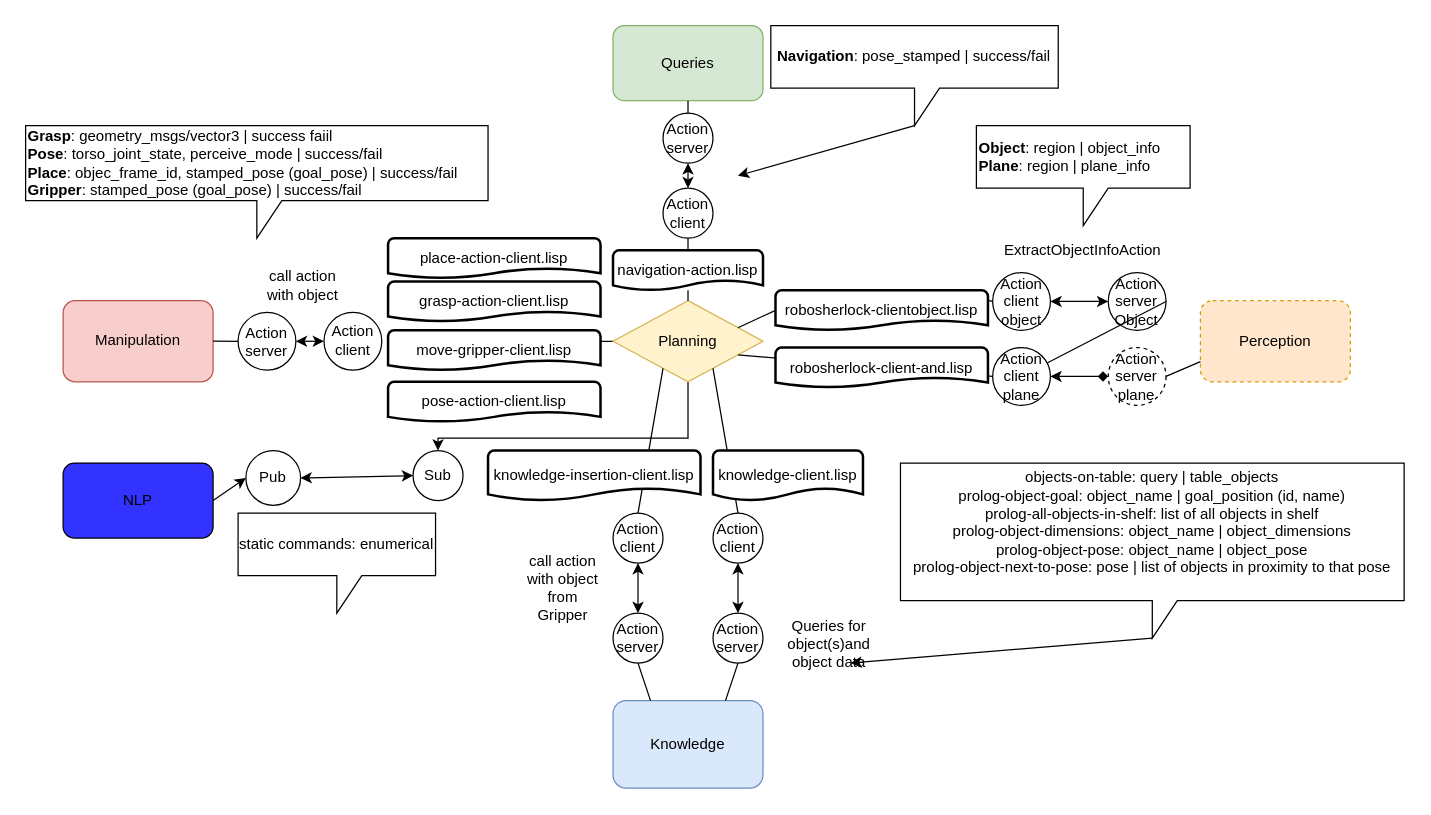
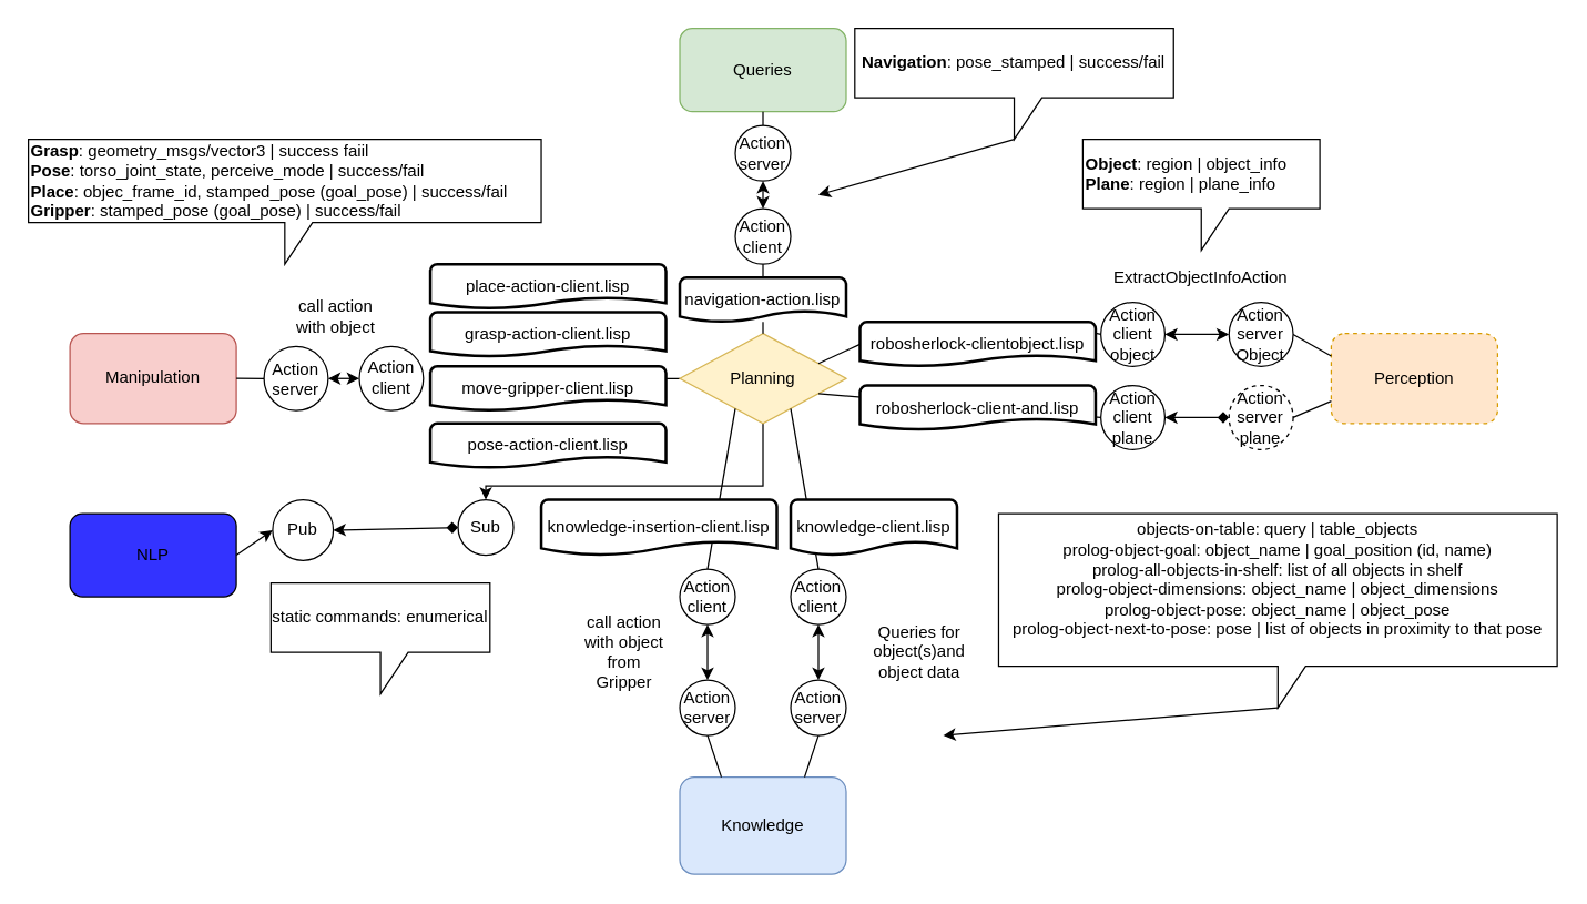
  <mxCell id="0" />
  <mxCell id="1" parent="0" />
  <mxCell id="2" style="edgeStyle=orthogonalEdgeStyle;rounded=0;orthogonalLoop=1;jettySize=auto;html=1;exitX=0;exitY=0.5;exitDx=0;exitDy=0;entryX=0;entryY=0.25;entryDx=0;entryDy=0;entryPerimeter=0;" edge="1" parent="1" source="4" target="50"><mxGeometry relative="1" as="geometry"><Array as="points"><mxPoint x="470" y="273" /><mxPoint x="290" y="272" /></Array></mxGeometry></mxCell>
  <mxCell id="3" style="edgeStyle=orthogonalEdgeStyle;rounded=0;orthogonalLoop=1;jettySize=auto;html=1;exitX=0.5;exitY=1;exitDx=0;exitDy=0;entryX=0.5;entryY=0;entryDx=0;entryDy=0;" edge="1" parent="1" source="4" target="61"><mxGeometry relative="1" as="geometry"><Array as="points"><mxPoint x="550" y="350" /></Array></mxGeometry></mxCell>
  <mxCell id="4" value="Planning" style="rhombus;whiteSpace=wrap;html=1;fillColor=#fff2cc;strokeColor=#d6b656;" parent="1" vertex="1"><mxGeometry x="490" y="240" width="120" height="65" as="geometry" /></mxCell>
  <mxCell id="5" value="Perception" style="rounded=1;whiteSpace=wrap;html=1;fillColor=#ffe6cc;strokeColor=#d79b00;dashed=1;" parent="1" vertex="1"><mxGeometry x="960" y="240.01" width="120" height="65" as="geometry" /></mxCell>
  <mxCell id="6" value="Knowledge" style="rounded=1;whiteSpace=wrap;html=1;fillColor=#dae8fc;strokeColor=#6c8ebf;" parent="1" vertex="1"><mxGeometry x="490" y="560" width="120" height="70" as="geometry" /></mxCell>
  <mxCell id="7" value="Manipulation" style="rounded=1;whiteSpace=wrap;html=1;fillColor=#f8cecc;strokeColor=#b85450;" parent="1" vertex="1"><mxGeometry x="50" y="239.99" width="120" height="65" as="geometry" /></mxCell>
  <mxCell id="8" value="Queries" style="rounded=1;whiteSpace=wrap;html=1;fillColor=#d5e8d4;strokeColor=#82b366;" parent="1" vertex="1"><mxGeometry x="490" y="20" width="120" height="60" as="geometry" /></mxCell>
  <mxCell id="9" value="Action&lt;br&gt;server" style="ellipse;whiteSpace=wrap;html=1;aspect=fixed;" parent="1" vertex="1"><mxGeometry x="190" y="249.38" width="46.25" height="46.25" as="geometry" /></mxCell>
  <mxCell id="10" value="Action&lt;br&gt;client" style="ellipse;whiteSpace=wrap;html=1;aspect=fixed;" parent="1" vertex="1"><mxGeometry x="258.75" y="249.37" width="46.25" height="46.25" as="geometry" /></mxCell>
  <mxCell id="11" value="" style="endArrow=classic;startArrow=classic;html=1;exitX=1;exitY=0.5;exitDx=0;exitDy=0;entryX=0;entryY=0.5;entryDx=0;entryDy=0;" parent="1" source="9" target="10" edge="1"><mxGeometry width="50" height="50" relative="1" as="geometry"><mxPoint x="250" y="350" as="sourcePoint" /><mxPoint x="300" y="300" as="targetPoint" /><Array as="points" /></mxGeometry></mxCell>
  <mxCell id="12" value="" style="endArrow=none;html=1;entryX=0;entryY=0.5;entryDx=0;entryDy=0;exitX=1;exitY=0.5;exitDx=0;exitDy=0;" parent="1" source="7" target="9" edge="1"><mxGeometry width="50" height="50" relative="1" as="geometry"><mxPoint x="260" y="340" as="sourcePoint" /><mxPoint x="310" y="290" as="targetPoint" /></mxGeometry></mxCell>
  <mxCell id="13" value="Action&lt;br&gt;server" style="ellipse;whiteSpace=wrap;html=1;aspect=fixed;direction=south;" parent="1" vertex="1"><mxGeometry x="490" y="490" width="40" height="40" as="geometry" /></mxCell>
  <mxCell id="14" value="" style="endArrow=classic;startArrow=classic;html=1;entryX=0.5;entryY=1;entryDx=0;entryDy=0;" parent="1" source="13" target="15" edge="1"><mxGeometry width="50" height="50" relative="1" as="geometry"><mxPoint x="465" y="580.62" as="sourcePoint" /><mxPoint x="595" y="503.125" as="targetPoint" /><Array as="points" /></mxGeometry></mxCell>
  <mxCell id="15" value="Action&lt;br&gt;client" style="ellipse;whiteSpace=wrap;html=1;aspect=fixed;" parent="1" vertex="1"><mxGeometry x="490" y="410" width="40" height="40" as="geometry" /></mxCell>
  <mxCell id="16" value="" style="endArrow=none;html=1;exitX=0.25;exitY=1;exitDx=0;exitDy=0;entryX=0.5;entryY=0;entryDx=0;entryDy=0;" parent="1" source="4" target="15" edge="1"><mxGeometry width="50" height="50" relative="1" as="geometry"><mxPoint x="466.25" y="282.505" as="sourcePoint" /><mxPoint x="500" y="282.5" as="targetPoint" /><Array as="points" /></mxGeometry></mxCell>
  <mxCell id="17" value="" style="endArrow=none;html=1;entryX=1;entryY=0.5;entryDx=0;entryDy=0;exitX=0.25;exitY=0;exitDx=0;exitDy=0;" parent="1" source="6" target="13" edge="1"><mxGeometry width="50" height="50" relative="1" as="geometry"><mxPoint x="410" y="560" as="sourcePoint" /><mxPoint x="460" y="510" as="targetPoint" /></mxGeometry></mxCell>
  <mxCell id="18" value="Action&lt;br&gt;&lt;div&gt;client&lt;br&gt;object&lt;br&gt;&lt;/div&gt;" style="ellipse;whiteSpace=wrap;html=1;aspect=fixed;" parent="1" vertex="1"><mxGeometry x="793.75" y="217.51" width="46.25" height="46.25" as="geometry" /></mxCell>
  <mxCell id="19" value="Action&lt;br&gt;server&lt;br&gt;Object" style="ellipse;whiteSpace=wrap;html=1;aspect=fixed;" parent="1" vertex="1"><mxGeometry x="886.25" y="217.51" width="46.25" height="46.25" as="geometry" /></mxCell>
  <mxCell id="20" value="" style="endArrow=none;html=1;exitX=1;exitY=0.25;exitDx=0;exitDy=0;entryX=0;entryY=0.5;entryDx=0;entryDy=0;" parent="1" source="44" target="18" edge="1"><mxGeometry width="50" height="50" relative="1" as="geometry"><mxPoint x="660" y="390" as="sourcePoint" /><mxPoint x="710" y="340" as="targetPoint" /></mxGeometry></mxCell>
- <mxCell id="21" value="" style="endArrow=none;html=1;exitX=1;exitY=0.5;exitDx=0;exitDy=0;" parent="1" source="19" target="23" edge="1"><mxGeometry width="50" height="50" relative="1" as="geometry"><mxPoint x="860" y="367.51" as="sourcePoint" /><mxPoint x="920" y="253.76" as="targetPoint" /></mxGeometry></mxCell>
+ <mxCell id="21" value="" style="endArrow=none;html=1;entryX=0;entryY=0.25;entryDx=0;entryDy=0;exitX=1;exitY=0.5;exitDx=0;exitDy=0;" parent="1" source="19" target="5" edge="1"><mxGeometry width="50" height="50" relative="1" as="geometry"><mxPoint x="860" y="367.51" as="sourcePoint" /><mxPoint x="920" y="253.76" as="targetPoint" /></mxGeometry></mxCell>
  <mxCell id="22" value="" style="endArrow=classic;startArrow=classic;html=1;entryX=0;entryY=0.5;entryDx=0;entryDy=0;exitX=1;exitY=0.5;exitDx=0;exitDy=0;" parent="1" source="18" target="19" edge="1"><mxGeometry width="50" height="50" relative="1" as="geometry"><mxPoint x="780" y="337.51" as="sourcePoint" /><mxPoint x="830" y="287.51" as="targetPoint" /></mxGeometry></mxCell>
  <mxCell id="23" value="Action&lt;br&gt;&lt;div&gt;client&lt;/div&gt;&lt;div&gt;plane&lt;br&gt;&lt;/div&gt;" style="ellipse;whiteSpace=wrap;html=1;aspect=fixed;" parent="1" vertex="1"><mxGeometry x="793.75" y="277.51" width="46.25" height="46.25" as="geometry" /></mxCell>
  <mxCell id="24" value="Action&lt;br&gt;server&lt;br&gt;plane" style="ellipse;whiteSpace=wrap;html=1;aspect=fixed;dashed=1;" parent="1" vertex="1"><mxGeometry x="886.25" y="277.51" width="46.25" height="46.25" as="geometry" /></mxCell>
  <mxCell id="25" value="" style="endArrow=none;html=1;exitX=1;exitY=0.75;exitDx=0;exitDy=0;entryX=0;entryY=0.5;entryDx=0;entryDy=0;" parent="1" source="4" target="23" edge="1"><mxGeometry width="50" height="50" relative="1" as="geometry"><mxPoint x="660" y="410" as="sourcePoint" /><mxPoint x="710" y="360" as="targetPoint" /></mxGeometry></mxCell>
  <mxCell id="26" value="" style="endArrow=none;html=1;entryX=0;entryY=0.75;entryDx=0;entryDy=0;exitX=1;exitY=0.5;exitDx=0;exitDy=0;" parent="1" source="24" target="5" edge="1"><mxGeometry width="50" height="50" relative="1" as="geometry"><mxPoint x="840" y="397.51" as="sourcePoint" /><mxPoint x="920" y="286.26" as="targetPoint" /></mxGeometry></mxCell>
  <mxCell id="27" value="" style="endArrow=diamond;startArrow=classic;html=1;exitX=1;exitY=0.5;exitDx=0;exitDy=0;entryX=0;entryY=0.5;entryDx=0;entryDy=0;" parent="1" source="23" target="24" edge="1"><mxGeometry width="50" height="50" relative="1" as="geometry"><mxPoint x="810" y="427.51" as="sourcePoint" /><mxPoint x="860" y="377.51" as="targetPoint" /></mxGeometry></mxCell>
  <mxCell id="28" value="Action&lt;br&gt;client" style="ellipse;whiteSpace=wrap;html=1;aspect=fixed;" parent="1" vertex="1"><mxGeometry x="530" y="150" width="40" height="40" as="geometry" /></mxCell>
  <mxCell id="29" value="Action&lt;br&gt;server" style="ellipse;whiteSpace=wrap;html=1;aspect=fixed;direction=south;" parent="1" vertex="1"><mxGeometry x="530" y="90" width="40" height="40" as="geometry" /></mxCell>
  <mxCell id="30" value="" style="endArrow=none;html=1;exitX=0.5;exitY=0;exitDx=0;exitDy=0;entryX=0.5;entryY=1;entryDx=0;entryDy=0;" parent="1" source="47" target="28" edge="1"><mxGeometry width="50" height="50" relative="1" as="geometry"><mxPoint x="470" y="200" as="sourcePoint" /><mxPoint x="520" y="150" as="targetPoint" /></mxGeometry></mxCell>
  <mxCell id="31" value="" style="endArrow=none;html=1;entryX=0.5;entryY=1;entryDx=0;entryDy=0;exitX=0;exitY=0.5;exitDx=0;exitDy=0;" parent="1" source="29" target="8" edge="1"><mxGeometry width="50" height="50" relative="1" as="geometry"><mxPoint x="470" y="170" as="sourcePoint" /><mxPoint x="520" y="120" as="targetPoint" /></mxGeometry></mxCell>
  <mxCell id="32" value="" style="endArrow=classic;startArrow=classic;html=1;entryX=1;entryY=0.5;entryDx=0;entryDy=0;exitX=0.5;exitY=0;exitDx=0;exitDy=0;" parent="1" source="28" target="29" edge="1"><mxGeometry width="50" height="50" relative="1" as="geometry"><mxPoint x="460" y="190" as="sourcePoint" /><mxPoint x="510" y="140" as="targetPoint" /></mxGeometry></mxCell>
  <mxCell id="33" value="call action with object" style="text;html=1;strokeColor=none;fillColor=none;align=center;verticalAlign=middle;whiteSpace=wrap;rounded=0;" parent="1" vertex="1"><mxGeometry x="210" y="217.51" width="63.75" height="20" as="geometry" /></mxCell>
  <mxCell id="34" value="ExtractObjectInfoAction" style="text;html=1;strokeColor=none;fillColor=none;align=center;verticalAlign=middle;whiteSpace=wrap;rounded=0;" parent="1" vertex="1"><mxGeometry x="846.25" y="190" width="40" height="20" as="geometry" /></mxCell>
  <mxCell id="35" value="call action with object from Gripper" style="text;html=1;strokeColor=none;fillColor=none;align=center;verticalAlign=middle;whiteSpace=wrap;rounded=0;" parent="1" vertex="1"><mxGeometry x="420" y="460" width="60" height="20" as="geometry" /></mxCell>
- <mxCell id="36" value="Queries for object(s)and object data" style="text;html=1;strokeColor=none;fillColor=none;align=center;verticalAlign=middle;whiteSpace=wrap;rounded=0;" parent="1" vertex="1"><mxGeometry x="623.13" y="505" width="80" height="20" as="geometry" /></mxCell>
+ <mxCell id="36" value="Queries for object(s)and object data" style="text;html=1;strokeColor=none;fillColor=none;align=center;verticalAlign=middle;whiteSpace=wrap;rounded=0;" parent="1" vertex="1"><mxGeometry x="623.13" y="460" width="80" height="20" as="geometry" /></mxCell>
  <mxCell id="37" value="Action&lt;br&gt;client" style="ellipse;whiteSpace=wrap;html=1;aspect=fixed;" parent="1" vertex="1"><mxGeometry x="570" y="410" width="40" height="40" as="geometry" /></mxCell>
  <mxCell id="38" value="Action&lt;br&gt;server" style="ellipse;whiteSpace=wrap;html=1;aspect=fixed;direction=south;" parent="1" vertex="1"><mxGeometry x="570" y="490" width="40" height="40" as="geometry" /></mxCell>
  <mxCell id="39" value="" style="endArrow=classic;startArrow=classic;html=1;entryX=0.5;entryY=1;entryDx=0;entryDy=0;exitX=0;exitY=0.5;exitDx=0;exitDy=0;" parent="1" source="38" target="37" edge="1"><mxGeometry width="50" height="50" relative="1" as="geometry"><mxPoint x="270" y="560" as="sourcePoint" /><mxPoint x="320" y="510" as="targetPoint" /></mxGeometry></mxCell>
  <mxCell id="40" value="" style="endArrow=none;html=1;entryX=1;entryY=0.5;entryDx=0;entryDy=0;exitX=0.75;exitY=0;exitDx=0;exitDy=0;" parent="1" source="6" target="38" edge="1"><mxGeometry width="50" height="50" relative="1" as="geometry"><mxPoint x="360" y="610" as="sourcePoint" /><mxPoint x="410" y="560" as="targetPoint" /></mxGeometry></mxCell>
  <mxCell id="41" value="" style="endArrow=none;html=1;entryX=0.75;entryY=1;entryDx=0;entryDy=0;exitX=0.5;exitY=0;exitDx=0;exitDy=0;" parent="1" source="37" target="4" edge="1"><mxGeometry width="50" height="50" relative="1" as="geometry"><mxPoint x="590" y="410" as="sourcePoint" /><mxPoint x="580" y="305" as="targetPoint" /></mxGeometry></mxCell>
  <mxCell id="42" value="knowledge-client.lisp" style="strokeWidth=2;html=1;shape=mxgraph.flowchart.document2;whiteSpace=wrap;size=0.25;" parent="1" vertex="1"><mxGeometry x="570" y="360" width="120" height="40" as="geometry" /></mxCell>
  <mxCell id="43" value="knowledge-insertion-client.lisp" style="strokeWidth=2;html=1;shape=mxgraph.flowchart.document2;whiteSpace=wrap;size=0.25;" parent="1" vertex="1"><mxGeometry x="390" y="360" width="170" height="40" as="geometry" /></mxCell>
  <mxCell id="44" value="&lt;div&gt;robosherlock-clientobject.lisp&lt;/div&gt;" style="strokeWidth=2;html=1;shape=mxgraph.flowchart.document2;whiteSpace=wrap;size=0.25;" parent="1" vertex="1"><mxGeometry x="620" y="231.76" width="170" height="32" as="geometry" /></mxCell>
  <mxCell id="45" value="" style="endArrow=none;html=1;exitX=1;exitY=0.25;exitDx=0;exitDy=0;entryX=0;entryY=0.5;entryDx=0;entryDy=0;" parent="1" source="4" target="44" edge="1"><mxGeometry width="50" height="50" relative="1" as="geometry"><mxPoint x="610" y="256.25" as="sourcePoint" /><mxPoint x="793.75" y="240.635" as="targetPoint" /></mxGeometry></mxCell>
  <mxCell id="46" value="&lt;div&gt;robosherlock-client-and.lisp&lt;/div&gt;" style="strokeWidth=2;html=1;shape=mxgraph.flowchart.document2;whiteSpace=wrap;size=0.25;" parent="1" vertex="1"><mxGeometry x="620" y="277.51" width="170" height="32" as="geometry" /></mxCell>
  <mxCell id="47" value="&lt;div&gt;navigation-action.lisp&lt;/div&gt;" style="strokeWidth=2;html=1;shape=mxgraph.flowchart.document2;whiteSpace=wrap;size=0.25;" parent="1" vertex="1"><mxGeometry x="490" y="199.76" width="120" height="32" as="geometry" /></mxCell>
  <mxCell id="48" value="" style="endArrow=none;html=1;exitX=0.5;exitY=0;exitDx=0;exitDy=0;entryX=0.5;entryY=1;entryDx=0;entryDy=0;" parent="1" source="4" target="47" edge="1"><mxGeometry width="50" height="50" relative="1" as="geometry"><mxPoint x="550" y="240" as="sourcePoint" /><mxPoint x="550" y="190" as="targetPoint" /></mxGeometry></mxCell>
  <mxCell id="49" value="&lt;div&gt;place-action-client.lisp&lt;/div&gt;" style="strokeWidth=2;html=1;shape=mxgraph.flowchart.document2;whiteSpace=wrap;size=0.25;" parent="1" vertex="1"><mxGeometry x="310" y="190" width="170" height="32" as="geometry" /></mxCell>
  <mxCell id="50" value="&lt;div&gt;move-gripper-client.lisp&lt;/div&gt;" style="strokeWidth=2;html=1;shape=mxgraph.flowchart.document2;whiteSpace=wrap;size=0.25;" parent="1" vertex="1"><mxGeometry x="310" y="263.62" width="170" height="32" as="geometry" /></mxCell>
  <mxCell id="51" value="&lt;div&gt;grasp-action-client.lisp&lt;/div&gt;" style="strokeWidth=2;html=1;shape=mxgraph.flowchart.document2;whiteSpace=wrap;size=0.25;" parent="1" vertex="1"><mxGeometry x="310" y="224.63" width="170" height="32" as="geometry" /></mxCell>
  <mxCell id="52" value="&lt;div&gt;pose-action-client.lisp&lt;/div&gt;" style="strokeWidth=2;html=1;shape=mxgraph.flowchart.document2;whiteSpace=wrap;size=0.25;" vertex="1" parent="1"><mxGeometry x="310" y="304.99" width="170" height="32" as="geometry" /></mxCell>
  <mxCell id="53" value="&lt;div align=&quot;left&quot;&gt;&lt;b&gt;Grasp&lt;/b&gt;: geometry_msgs/vector3 | success faiil&lt;/div&gt;&lt;div align=&quot;left&quot;&gt;&lt;b&gt;Pose&lt;/b&gt;: torso_joint_state, perceive_mode | success/fail&lt;/div&gt;&lt;div align=&quot;left&quot;&gt;&lt;b&gt;Place&lt;/b&gt;: objec_frame_id, stamped_pose (goal_pose) | success/fail&lt;/div&gt;&lt;div align=&quot;left&quot;&gt;&lt;b&gt;Gripper&lt;/b&gt;: stamped_pose (goal_pose) | success/fail&lt;br&gt;&lt;/div&gt;" style="shape=callout;whiteSpace=wrap;html=1;perimeter=calloutPerimeter;align=left;" vertex="1" parent="1"><mxGeometry x="20" y="100" width="370" height="90" as="geometry" /></mxCell>
  <mxCell id="54" value="&lt;b&gt;Navigation&lt;/b&gt;: pose_stamped | success/fail" style="shape=callout;whiteSpace=wrap;html=1;perimeter=calloutPerimeter;" vertex="1" parent="1"><mxGeometry x="616.25" y="20" width="230" height="80" as="geometry" /></mxCell>
  <mxCell id="55" value="" style="endArrow=classic;html=1;exitX=0;exitY=0;exitDx=115;exitDy=80;exitPerimeter=0;" edge="1" parent="1" source="54"><mxGeometry width="50" height="50" relative="1" as="geometry"><mxPoint x="650" y="180" as="sourcePoint" /><mxPoint x="590" y="140" as="targetPoint" /></mxGeometry></mxCell>
  <mxCell id="56" value="&lt;div align=&quot;left&quot;&gt;&lt;b&gt;Object&lt;/b&gt;: region | object_info&lt;/div&gt;&lt;div align=&quot;left&quot;&gt;&lt;b&gt;Plane&lt;/b&gt;: region | plane_info&lt;br&gt;&lt;/div&gt;" style="shape=callout;whiteSpace=wrap;html=1;perimeter=calloutPerimeter;align=left;" vertex="1" parent="1"><mxGeometry x="780.75" y="100" width="171" height="80" as="geometry" /></mxCell>
  <mxCell id="57" value="&lt;div&gt;objects-on-table: query | table_objects&lt;/div&gt;&lt;div&gt;prolog-object-goal: object_name | goal_position (id, name)&lt;/div&gt;&lt;div&gt;prolog-all-objects-in-shelf: list of all objects in shelf&lt;/div&gt;&lt;div&gt;prolog-object-dimensions: object_name | object_dimensions&lt;/div&gt;&lt;div&gt;prolog-object-pose: object_name | object_pose&lt;/div&gt;&lt;div&gt;prolog-object-next-to-pose: pose | list of objects in proximity to that pose&lt;br&gt;&lt;/div&gt;&lt;div&gt;&lt;br&gt;&lt;/div&gt;" style="shape=callout;whiteSpace=wrap;html=1;perimeter=calloutPerimeter;" vertex="1" parent="1"><mxGeometry x="720" y="370" width="403" height="140" as="geometry" /></mxCell>
  <mxCell id="58" value="" style="endArrow=classic;html=1;exitX=0;exitY=0;exitDx=201.5;exitDy=140;exitPerimeter=0;" edge="1" parent="1" source="57"><mxGeometry width="50" height="50" relative="1" as="geometry"><mxPoint x="950" y="610" as="sourcePoint" /><mxPoint x="680" y="530" as="targetPoint" /></mxGeometry></mxCell>
  <mxCell id="59" value="NLP" style="rounded=1;whiteSpace=wrap;html=1;fillColor=#3333FF;" vertex="1" parent="1"><mxGeometry x="50" y="370" width="120" height="60" as="geometry" /></mxCell>
  <mxCell id="60" value="Pub" style="ellipse;whiteSpace=wrap;html=1;aspect=fixed;" vertex="1" parent="1"><mxGeometry x="196.25" y="360" width="43.75" height="43.75" as="geometry" /></mxCell>
  <mxCell id="61" value="Sub" style="ellipse;whiteSpace=wrap;html=1;aspect=fixed;" vertex="1" parent="1"><mxGeometry x="330" y="360" width="40" height="40" as="geometry" /></mxCell>
- <mxCell id="62" value="" style="endArrow=classic;startArrow=classic;html=1;entryX=0;entryY=0.5;entryDx=0;entryDy=0;exitX=1;exitY=0.5;exitDx=0;exitDy=0;" edge="1" parent="1" source="60" target="61"><mxGeometry width="50" height="50" relative="1" as="geometry"><mxPoint x="230" y="450" as="sourcePoint" /><mxPoint x="280" y="400" as="targetPoint" /></mxGeometry></mxCell>
+ <mxCell id="62" value="" style="endArrow=diamond;startArrow=classic;html=1;entryX=0;entryY=0.5;entryDx=0;entryDy=0;exitX=1;exitY=0.5;exitDx=0;exitDy=0;" edge="1" parent="1" source="60" target="61"><mxGeometry width="50" height="50" relative="1" as="geometry"><mxPoint x="230" y="450" as="sourcePoint" /><mxPoint x="280" y="400" as="targetPoint" /></mxGeometry></mxCell>
  <mxCell id="63" value="" style="endArrow=classic;html=1;exitX=1;exitY=0.5;exitDx=0;exitDy=0;entryX=0;entryY=0.5;entryDx=0;entryDy=0;" edge="1" parent="1" source="59" target="60"><mxGeometry width="50" height="50" relative="1" as="geometry"><mxPoint x="100" y="500" as="sourcePoint" /><mxPoint x="150" y="450" as="targetPoint" /></mxGeometry></mxCell>
- <mxCell id="64" value="static commands: enumerical" style="shape=callout;whiteSpace=wrap;html=1;perimeter=calloutPerimeter;" vertex="1" parent="1"><mxGeometry x="190" y="410" width="158" height="80" as="geometry" /></mxCell>
+ <mxCell id="64" value="static commands: enumerical" style="shape=callout;whiteSpace=wrap;html=1;perimeter=calloutPerimeter;" vertex="1" parent="1"><mxGeometry x="195" y="420" width="158" height="80" as="geometry" /></mxCell>
